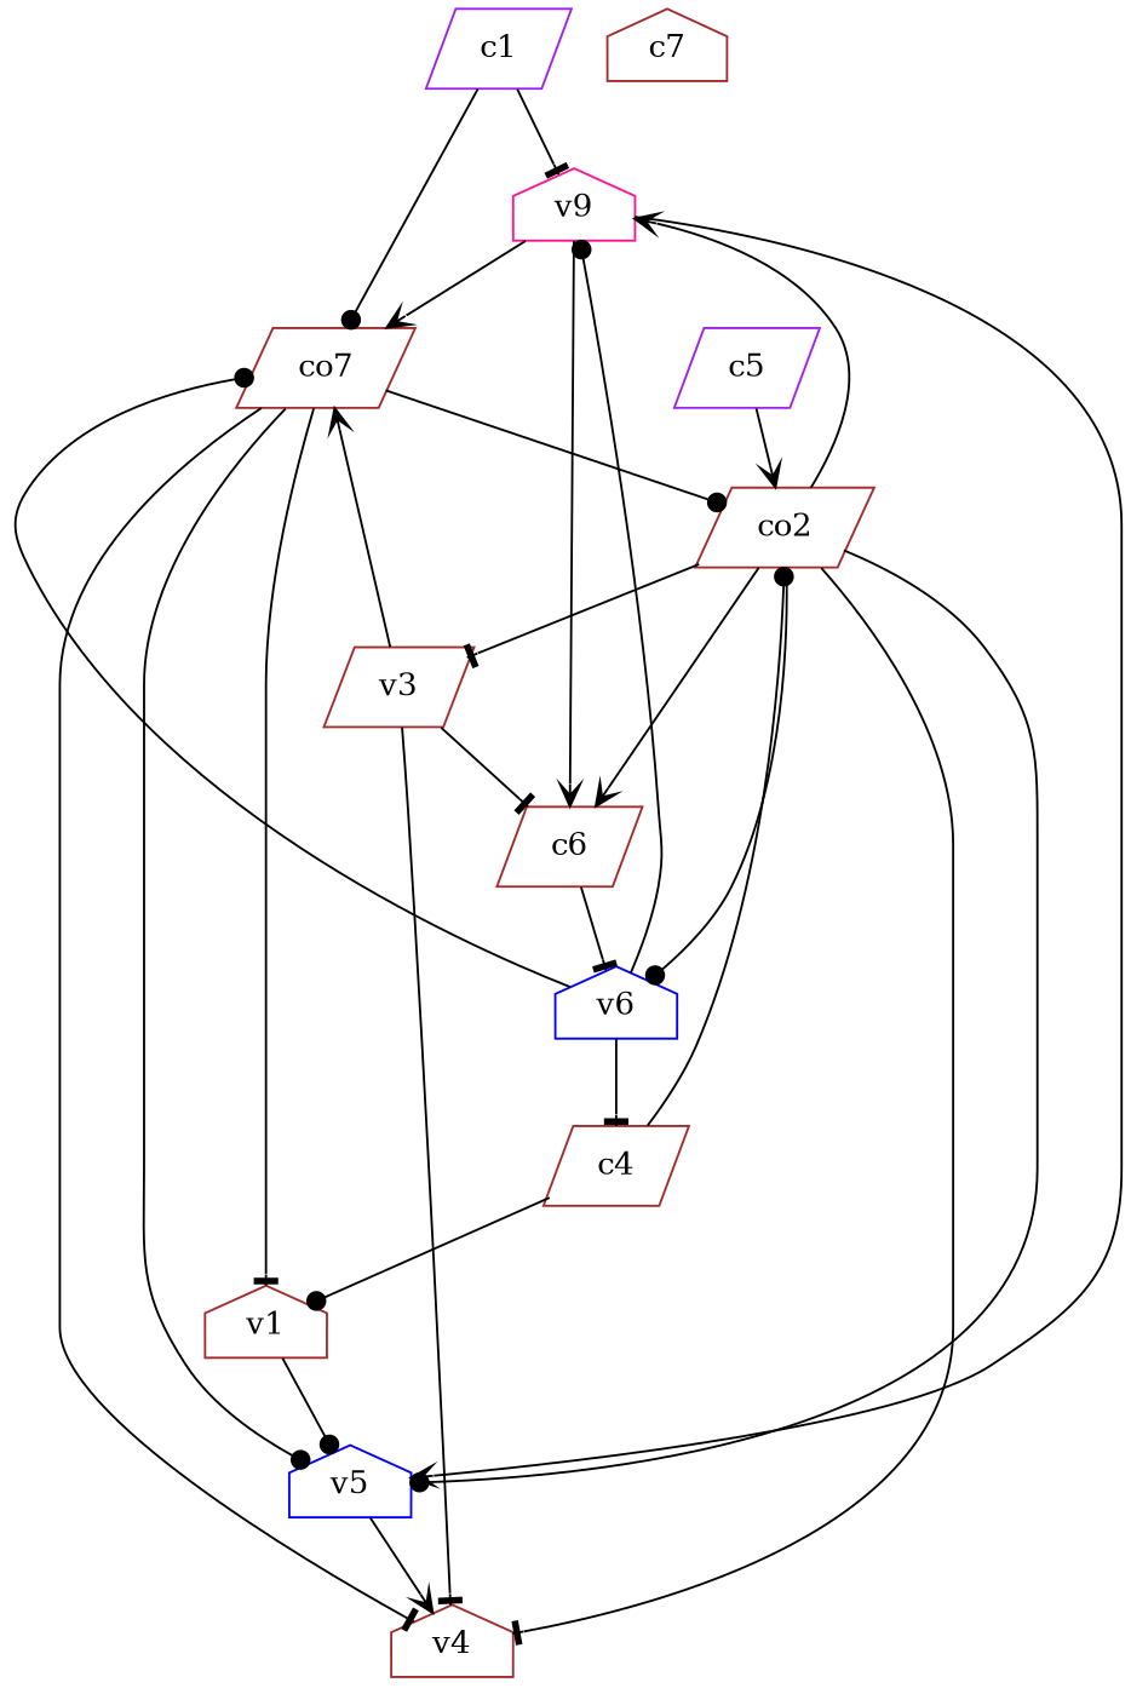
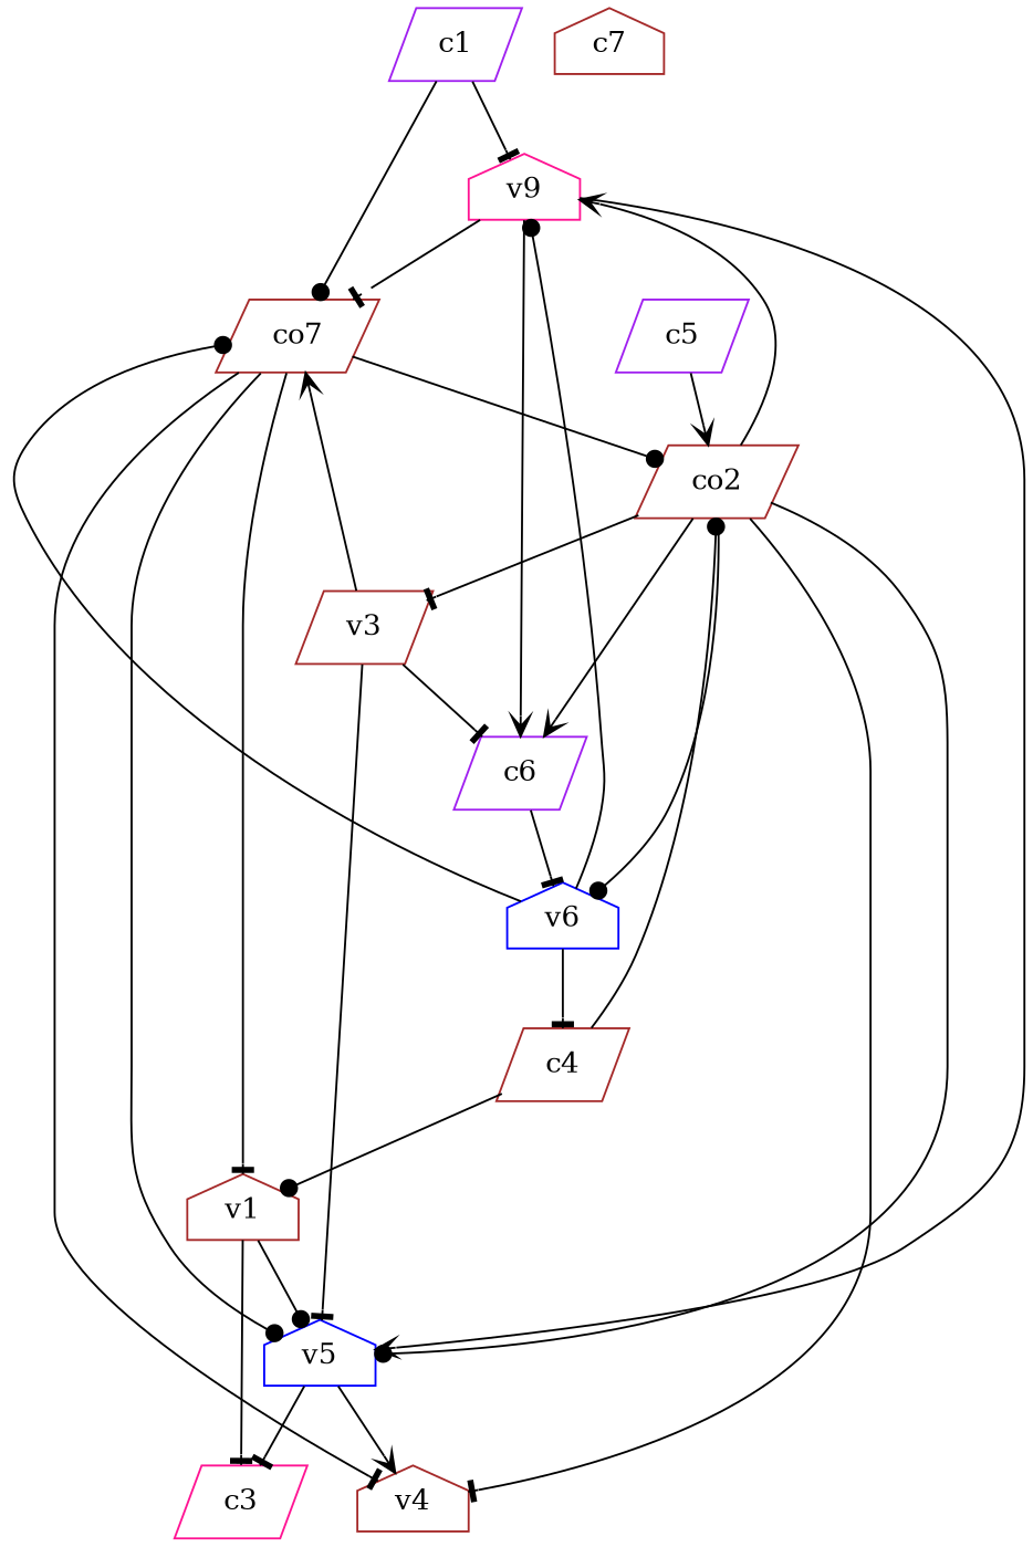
  strict digraph {
    node [color=brown shape=parallelogram]
    edge [arrowhead=tee weight=1]
    c1 [color=purple]
    n2 [color=deeppink label=v9 shape=house]
    n3 [label=co7]
    v5 [color=blue shape=house]
-   c6
+   c6 [color=purple]
    v1 [shape=house]
    co2
    v4 [shape=house]
+   c3 [color=deeppink]
    c4
    v6 [color=blue shape=house]
    v3
    c5 [color=purple]
    c7 [shape=house]
    c1 -> n2
    c1 -> n3 [arrowhead=dot]
-   n2 -> n3 [arrowhead=vee]
+   n2 -> n3
    n2 -> v5 [arrowhead=vee]
    n2 -> c6 [arrowhead=vee]
    n3 -> v5 [arrowhead=dot]
    n3 -> v1
    n3 -> co2 [arrowhead=dot]
    n3 -> v4
    v5 -> v4 [arrowhead=vee]
+   v5 -> c3
    c6 -> v6
    v1 -> v5 [arrowhead=dot]
+   v1 -> c3
    co2 -> n2 [arrowhead=vee]
    co2 -> v5 [arrowhead=dot]
    co2 -> c6 [arrowhead=vee]
    co2 -> v4
    co2 -> v6 [arrowhead=dot]
    co2 -> v3
    c4 -> v1 [arrowhead=dot]
    c4 -> co2 [arrowhead=dot]
    v6 -> n2 [arrowhead=dot]
    v6 -> n3 [arrowhead=dot]
    v6 -> c4
    v3 -> n3 [arrowhead=vee]
    v3 -> c6
-   v3 -> v4
+   v3 -> v5
    c5 -> co2 [arrowhead=vee]
  }
